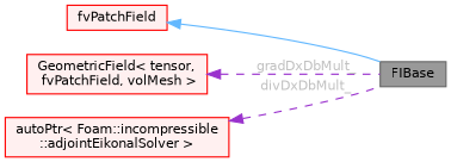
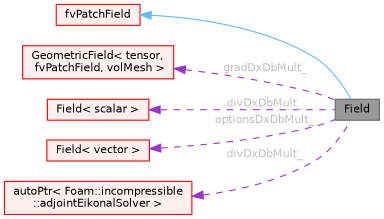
  digraph {
    rankdir=LR
    node [color=red fillcolor="#FFF0F0" fontname=Helvetica fontsize=10 shape=box style=filled]
    edge [color=darkorchid3 dir=back fontname=Helvetica fontsize=10 labelfontname=Helvetica labelfontsize=10 style=dashed fontcolor=grey]
-   n1 [color=gray40 fillcolor=grey60 fontcolor=black height=0.2 label=FIBase width=0.4]
+   n1 [color=gray40 fillcolor=grey60 fontcolor=black height=0.2 label=Field width=0.4]
    n2 [height=0.2 label=fvPatchField width=0.4]
    n3 [height=0.2 label="GeometricField\< tensor,\l fvPatchField, volMesh \>" width=0.4]
+   n4 [height=0.2 label="Field\< scalar \>" width=0.4]
+   n5 [height=0.2 label="Field\< vector \>" width=0.4]
    n6 [height=0.2 label="autoPtr\< Foam::incompressible\l::adjointEikonalSolver \>" width=0.4]
    n2 -> n1 [color=steelblue1 style=solid fontcolor=""]
    n3 -> n1 [label=" gradDxDbMult_"]
+   n4 -> n1 [label=" divDxDbMult_"]
+   n5 -> n1 [label=" optionsDxDbMult_"]
    n6 -> n1 [label=" divDxDbMult_"]
  }
